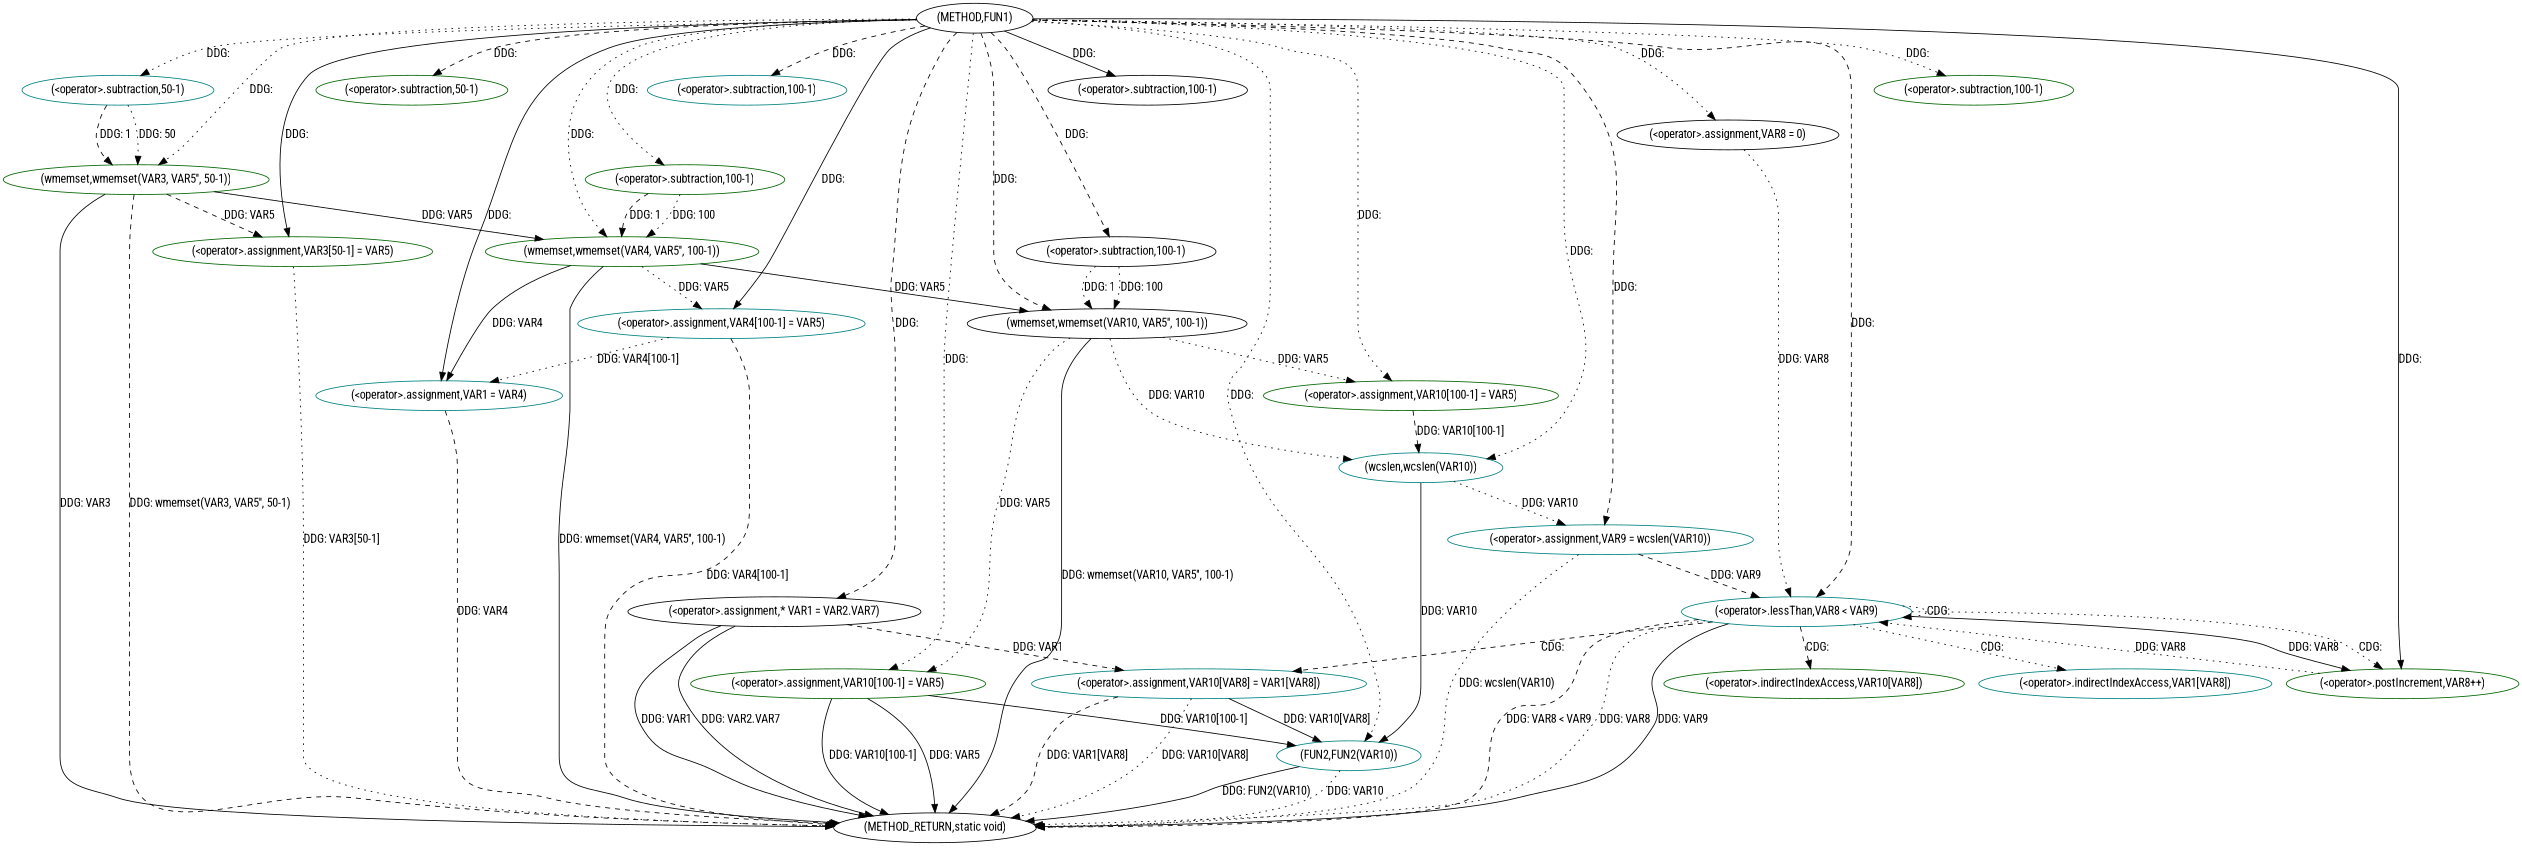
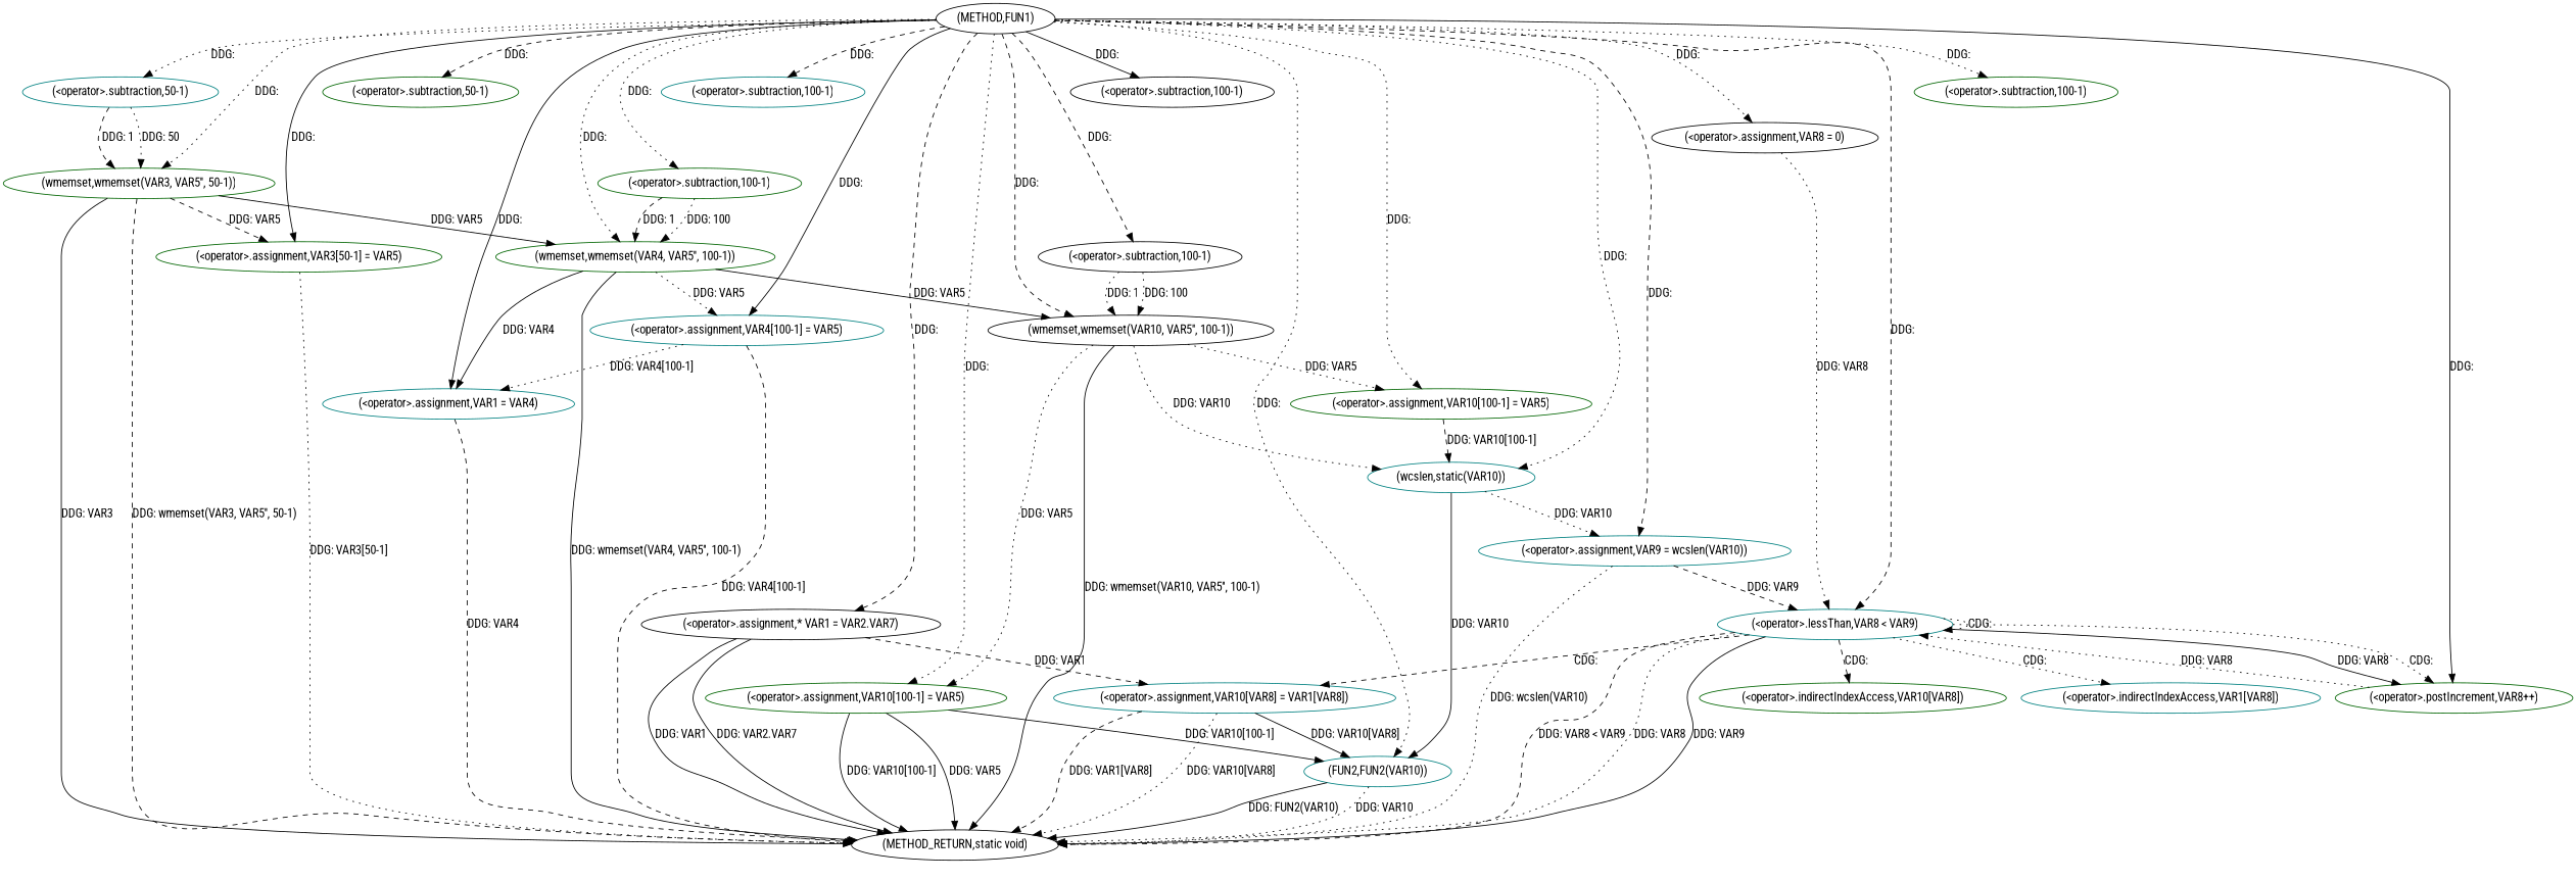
  digraph {
    fontname="Roboto Condensed"
    node [color=darkgreen fontname="Roboto Condensed"]
    edge [fontname="Roboto Condensed" style=dotted]
    n1 [color=black label="(METHOD,FUN1)"]
    n2 [label="(wmemset,wmemset(VAR3, VAR5'', 50-1))"]
    n3 [color=teal label="(<operator>.subtraction,50-1)"]
    n4 [label="(<operator>.assignment,VAR3[50-1] = VAR5)"]
    n5 [label="(<operator>.subtraction,50-1)"]
    n6 [label="(wmemset,wmemset(VAR4, VAR5'', 100-1))"]
    n7 [label="(<operator>.subtraction,100-1)"]
    n8 [color=teal label="(<operator>.assignment,VAR4[100-1] = VAR5)"]
    n9 [color=teal label="(<operator>.subtraction,100-1)"]
    n10 [color=teal label="(<operator>.assignment,VAR1 = VAR4)"]
    n11 [color=black label="(<operator>.assignment,* VAR1 = VAR2.VAR7)"]
    n12 [color=black label="(wmemset,wmemset(VAR10, VAR5'', 100-1))"]
    n13 [color=black label="(<operator>.subtraction,100-1)"]
    n14 [label="(<operator>.assignment,VAR10[100-1] = VAR5)"]
    n15 [color=black label="(<operator>.subtraction,100-1)"]
    n16 [color=teal label="(<operator>.assignment,VAR9 = wcslen(VAR10))"]
-   n17 [color=teal label="(wcslen,wcslen(VAR10))"]
+   n17 [color=teal label="(wcslen,static(VAR10))"]
    n18 [color=black label="(<operator>.assignment,VAR8 = 0)"]
    n19 [color=teal label="(<operator>.lessThan,VAR8 < VAR9)"]
    n20 [label="(<operator>.postIncrement,VAR8++)"]
    n21 [label="(<operator>.assignment,VAR10[100-1] = VAR5)"]
    n22 [label="(<operator>.subtraction,100-1)"]
    n23 [color=teal label="(FUN2,FUN2(VAR10))"]
    n24 [color=black label="(METHOD_RETURN,static void)"]
    n25 [color=teal label="(<operator>.assignment,VAR10[VAR8] = VAR1[VAR8])"]
    n26 [label="(<operator>.indirectIndexAccess,VAR10[VAR8])"]
    n27 [color=teal label="(<operator>.indirectIndexAccess,VAR1[VAR8])"]
    n1 -> n2 [label="DDG: "]
    n1 -> n3 [label="DDG: "]
    n1 -> n4 [label="DDG: " style=solid]
    n1 -> n5 [label="DDG: " style=dashed]
    n1 -> n6 [label="DDG: "]
    n1 -> n7 [label="DDG: "]
    n1 -> n8 [label="DDG: " style=solid]
    n1 -> n9 [label="DDG: " style=dashed]
    n1 -> n10 [label="DDG: " style=solid]
    n1 -> n11 [label="DDG: " style=dashed]
    n1 -> n12 [label="DDG: " style=dashed]
    n1 -> n13 [label="DDG: " style=dashed]
    n1 -> n14 [label="DDG: "]
    n1 -> n15 [label="DDG: " style=solid]
    n1 -> n16 [label="DDG: " style=dashed]
    n1 -> n17 [label="DDG: "]
    n1 -> n18 [label="DDG: "]
    n1 -> n19 [label="DDG: " style=dashed]
    n1 -> n20 [label="DDG: " style=solid]
    n1 -> n21 [label="DDG: "]
    n1 -> n22 [label="DDG: "]
    n1 -> n23 [label="DDG: "]
    n2 -> n4 [label="DDG: VAR5" style=dashed]
    n2 -> n6 [label="DDG: VAR5" style=solid]
    n2 -> n24 [label="DDG: VAR3" style=solid]
    n2 -> n24 [label="DDG: wmemset(VAR3, VAR5'', 50-1)" style=dashed]
    n3 -> n2 [label="DDG: 50"]
    n3 -> n2 [label="DDG: 1" style=dashed]
    n4 -> n24 [label="DDG: VAR3[50-1]"]
    n6 -> n8 [label="DDG: VAR5"]
    n6 -> n10 [label="DDG: VAR4" style=solid]
    n6 -> n12 [label="DDG: VAR5" style=solid]
    n6 -> n24 [label="DDG: wmemset(VAR4, VAR5'', 100-1)" style=solid]
    n7 -> n6 [label="DDG: 100"]
    n7 -> n6 [label="DDG: 1" style=dashed]
    n8 -> n10 [label="DDG: VAR4[100-1]"]
    n8 -> n24 [label="DDG: VAR4[100-1]" style=dashed]
    n10 -> n24 [label="DDG: VAR4" style=dashed]
    n11 -> n24 [label="DDG: VAR2.VAR7" style=solid]
    n11 -> n24 [label="DDG: VAR1" style=solid]
    n11 -> n25 [label="DDG: VAR1" style=dashed]
    n12 -> n14 [label="DDG: VAR5"]
    n12 -> n17 [label="DDG: VAR10"]
    n12 -> n21 [label="DDG: VAR5"]
    n12 -> n24 [label="DDG: wmemset(VAR10, VAR5'', 100-1)" style=solid]
    n13 -> n12 [label="DDG: 100"]
    n13 -> n12 [label="DDG: 1"]
    n14 -> n17 [label="DDG: VAR10[100-1]" style=dashed]
    n16 -> n19 [label="DDG: VAR9" style=dashed]
    n16 -> n24 [label="DDG: wcslen(VAR10)"]
    n17 -> n16 [label="DDG: VAR10"]
    n17 -> n23 [label="DDG: VAR10" style=solid]
    n18 -> n19 [label="DDG: VAR8"]
    n19 -> n19 [label="CDG: "]
    n19 -> n20 [label="DDG: VAR8" style=solid]
    n19 -> n20 [label="CDG: "]
    n19 -> n24 [label="DDG: VAR8 < VAR9" style=dashed]
    n19 -> n24 [label="DDG: VAR8"]
    n19 -> n24 [label="DDG: VAR9" style=solid]
    n19 -> n25 [label="CDG: " style=dashed]
    n19 -> n26 [label="CDG: " style=dashed]
    n19 -> n27 [label="CDG: "]
    n20 -> n19 [label="DDG: VAR8"]
    n21 -> n23 [label="DDG: VAR10[100-1]" style=solid]
    n21 -> n24 [label="DDG: VAR10[100-1]" style=solid]
    n21 -> n24 [label="DDG: VAR5" style=solid]
    n23 -> n24 [label="DDG: FUN2(VAR10)" style=solid]
    n23 -> n24 [label="DDG: VAR10"]
    n25 -> n23 [label="DDG: VAR10[VAR8]" style=solid]
    n25 -> n24 [label="DDG: VAR10[VAR8]"]
    n25 -> n24 [label="DDG: VAR1[VAR8]" style=dashed]
  }
